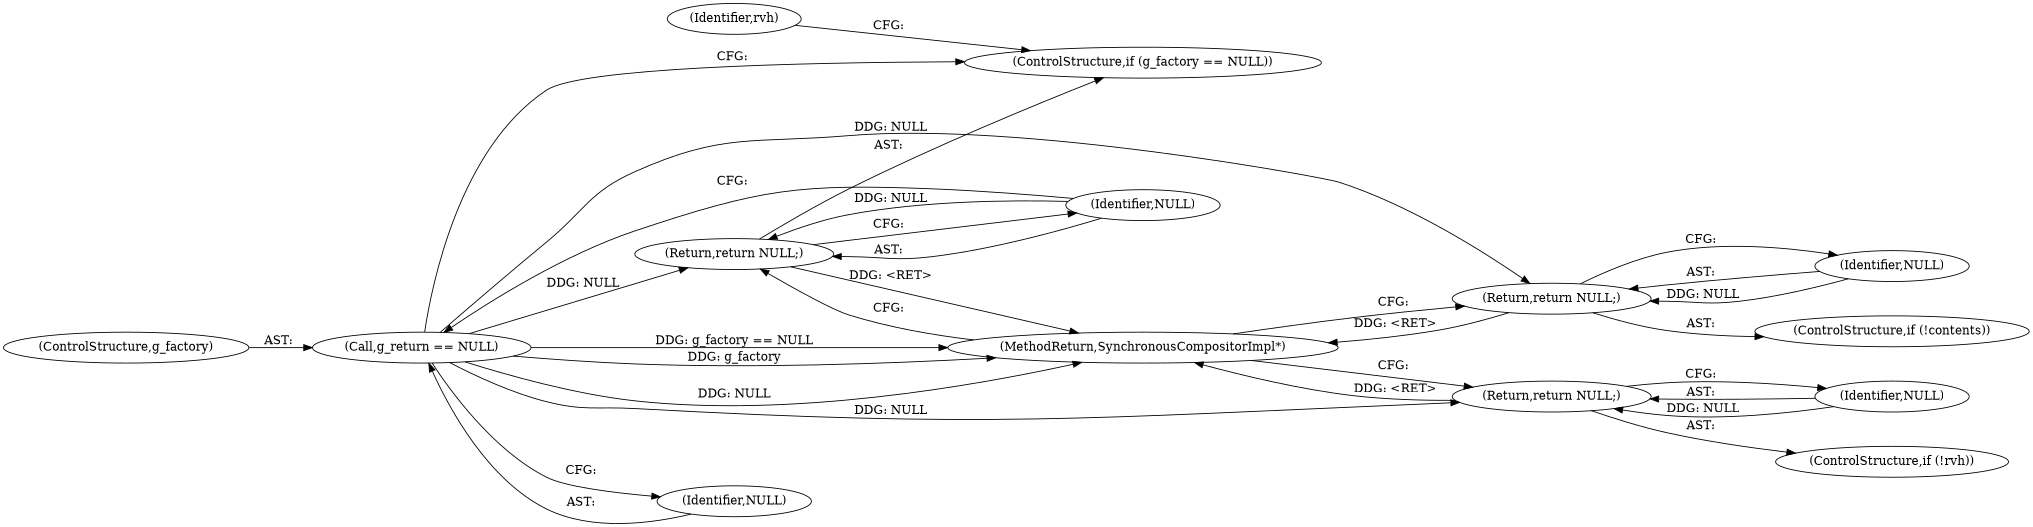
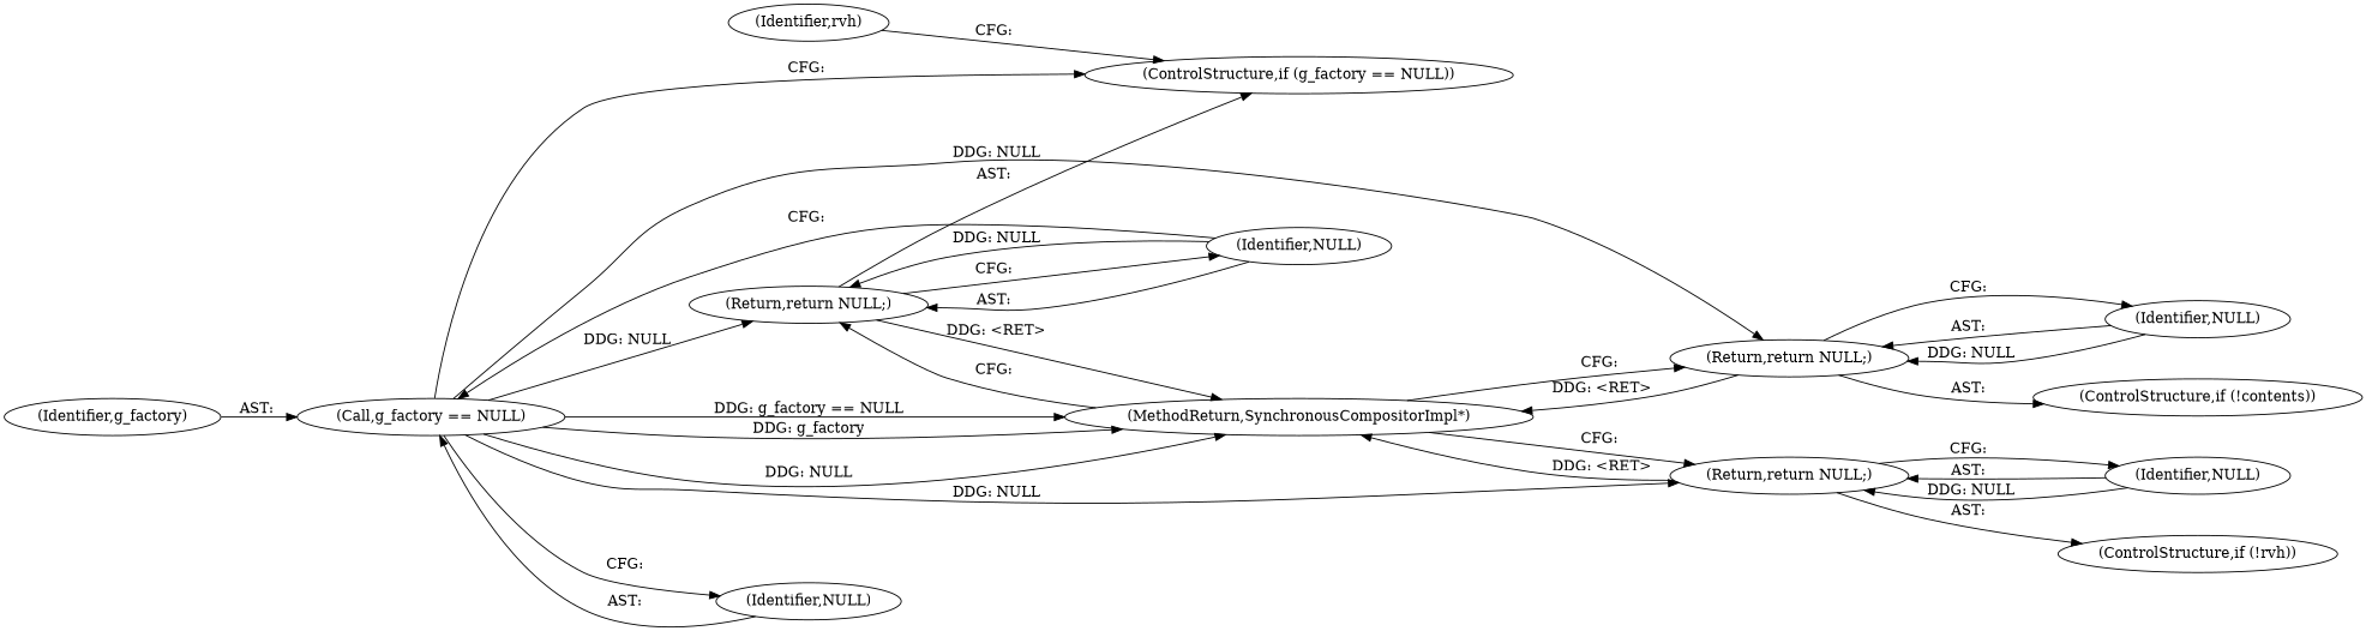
  digraph {
    rankdir=LR
-   n1 [label="(Call,g_return == NULL)"]
+   n1 [label="(Call,g_factory == NULL)"]
    n2 [label="(Return,return NULL;)"]
    n3 [label="(Return,return NULL;)"]
    n4 [label="(Return,return NULL;)"]
    n5 [label="(ControlStructure,if (g_factory == NULL))"]
    n6 [label="(Identifier,NULL)"]
    n7 [label="(MethodReturn,SynchronousCompositorImpl*)"]
    n8 [label="(Identifier,NULL)"]
    n9 [label="(Identifier,NULL)"]
    n10 [label="(ControlStructure,if (!rvh))"]
    n11 [label="(Identifier,NULL)"]
    n12 [label="(ControlStructure,if (!contents))"]
    n13 [label="(Identifier,rvh)"]
-   n14 [label="(ControlStructure,g_factory)"]
+   n14 [label="(Identifier,g_factory)"]
    n1 -> n2 [label="DDG: NULL"]
    n1 -> n3 [label="DDG: NULL"]
    n1 -> n4 [label="DDG: NULL"]
    n1 -> n5 [label="CFG: "]
    n1 -> n6 [label="CFG: "]
    n1 -> n7 [label="DDG: NULL"]
    n1 -> n7 [label="DDG: g_factory == NULL"]
    n1 -> n7 [label="DDG: g_factory"]
    n2 -> n5 [label="AST: "]
    n2 -> n7 [label="DDG: <RET>"]
    n2 -> n8 [label="CFG: "]
    n3 -> n7 [label="DDG: <RET>"]
    n3 -> n9 [label="CFG: "]
    n3 -> n10 [label="AST: "]
    n4 -> n7 [label="DDG: <RET>"]
    n4 -> n11 [label="CFG: "]
    n4 -> n12 [label="AST: "]
    n6 -> n1 [label="AST: "]
    n7 -> n2 [label="CFG: "]
    n7 -> n3 [label="CFG: "]
    n7 -> n4 [label="CFG: "]
    n8 -> n1 [label="CFG: "]
    n8 -> n2 [label="AST: "]
    n8 -> n2 [label="DDG: NULL"]
    n9 -> n3 [label="AST: "]
    n9 -> n3 [label="DDG: NULL"]
    n11 -> n4 [label="AST: "]
    n11 -> n4 [label="DDG: NULL"]
    n13 -> n5 [label="CFG: "]
    n14 -> n1 [label="AST: "]
  }
